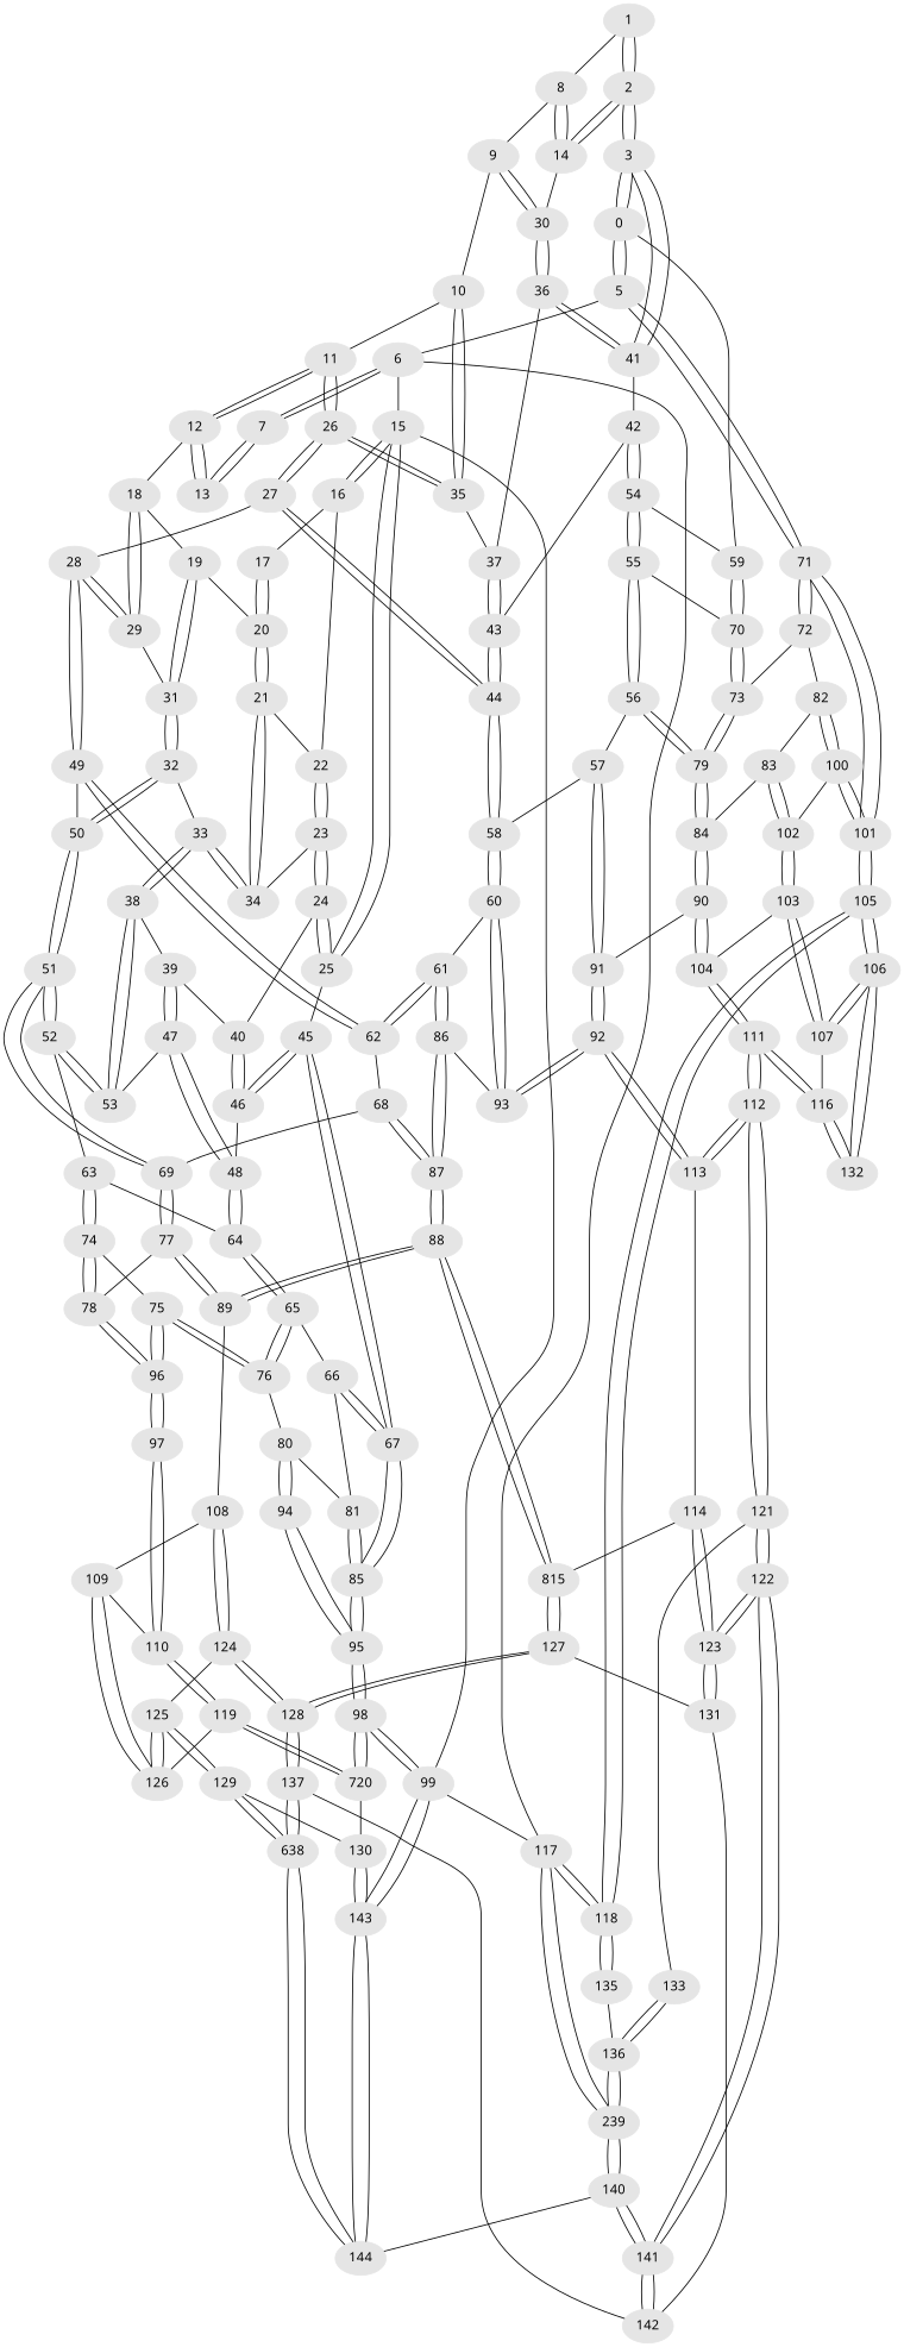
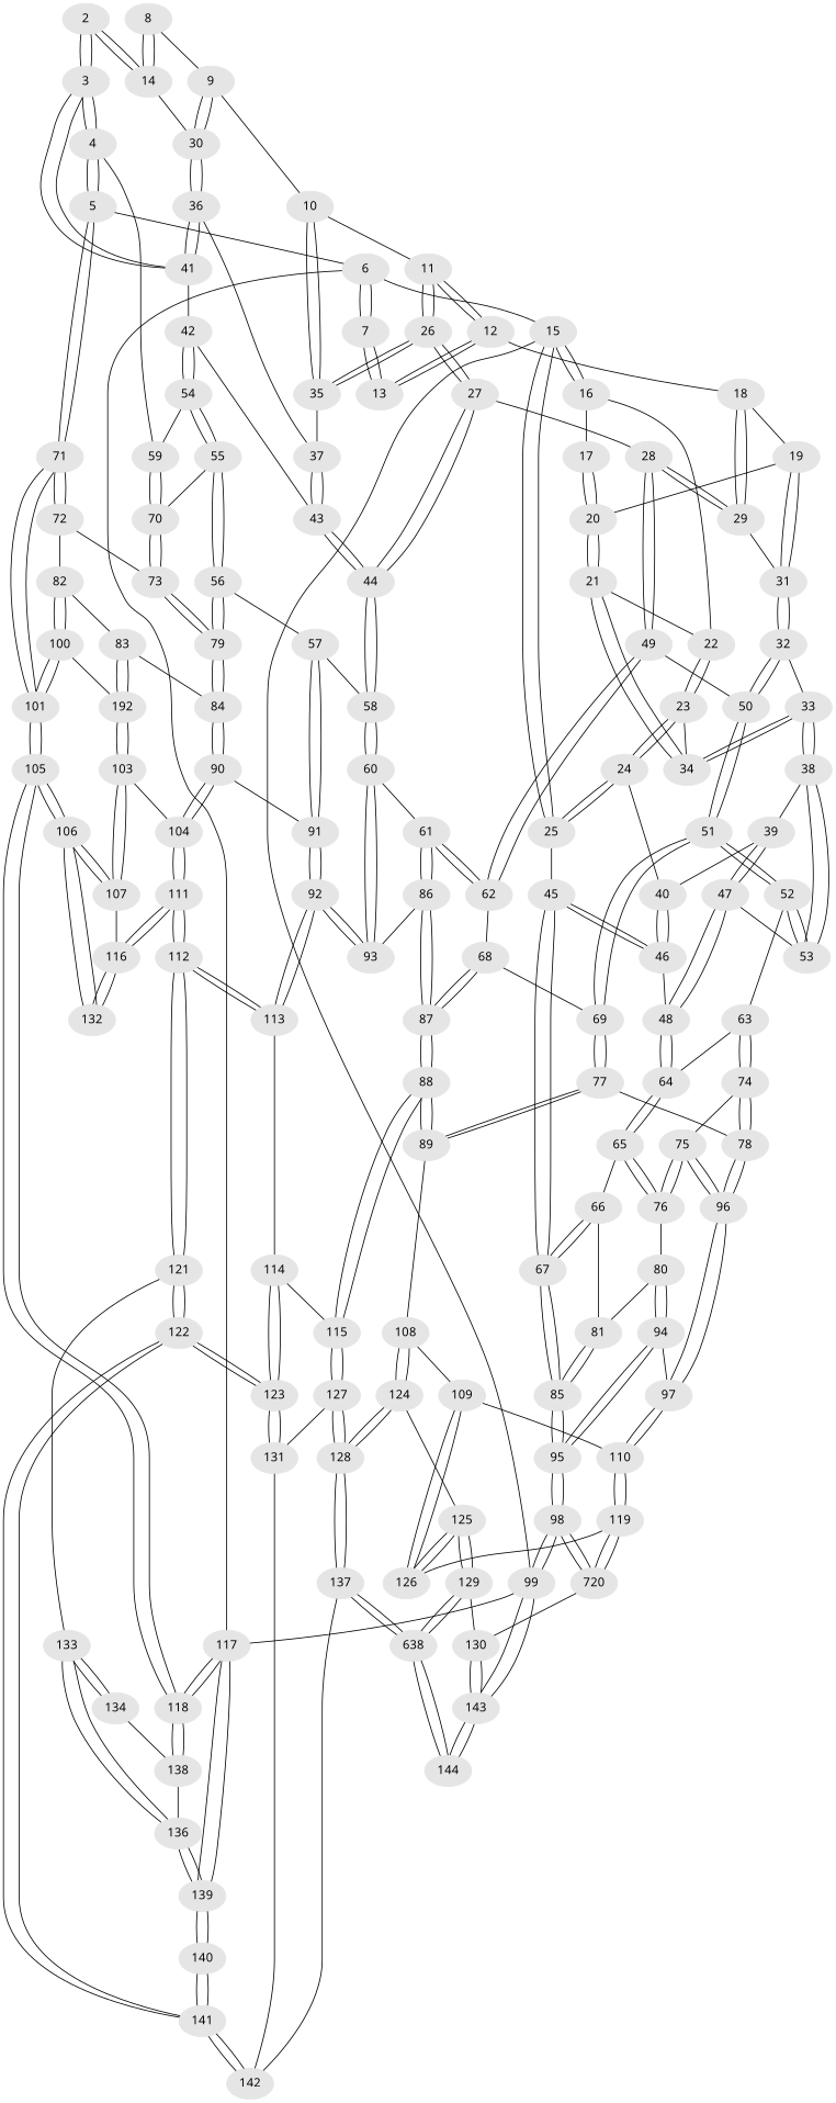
  graph {
    fontname="Noto Sans"
    node [color=gray90 fontname="Noto Sans" style=filled]
    edge [fontname="Noto Sans"]
-   1
    2
    8
    3
    14
    9
-   4 [label=0]
+   4
    41
    30
    5
    59
    42
    6
    71
    70
    7
    15
    117
    72
    101
    13
    16
    25
    99
    118
-   139 [label=239]
+   139
    10
    11
    35
    36
    12
    26
    37
    18
    27
    19
    29
    17
    22
    45
    143
    20
    23
    21
    31
    32
    34
    24
    40
    46
    67
    28
    44
    49
    58
    50
    62
    33
    38
    51
    39
    53
    43
    47
    48
    54
    55
    60
    85
    64
    65
    68
    52
    69
    63
    77
    74
    56
    57
    79
    73
    91
    84
    92
    61
    93
    86
    87
    75
    78
    66
    76
    81
    80
    95
    88
    89
    82
    105
    83
    100
    96
    97
    94
    108
    90
-   102
+   102 [label=192]
    103
    104
    98
-   115 [label=815]
+   115
    127
    109
    124
    111
    113
    114
    110
    n119 [label=720]
    119
    130
    144
    106
    107
    116
    112
    132
-   135
+   135 [label=138]
    126
    125
    128
    121
    122
    133
    123
    131
    140
    136
    141
+   134
    142
    129
    137
    n144 [label=638]
-   1 -- 2
-   1 -- 2
-   1 -- 8
    2 -- 3
    2 -- 3
    2 -- 14
    2 -- 14
    8 -- 14
    8 -- 14
    8 -- 9
    3 -- 4
    3 -- 4
    3 -- 41
    3 -- 41
    14 -- 30
    9 -- 30
    9 -- 30
    9 -- 10
    4 -- 5
    4 -- 5
    4 -- 59
    41 -- 42
    30 -- 36
    30 -- 36
    5 -- 6
    5 -- 71
    5 -- 71
    59 -- 70
    59 -- 70
    42 -- 43
    42 -- 54
    42 -- 54
    6 -- 7
    6 -- 7
    6 -- 15
    6 -- 117
    71 -- 72
    71 -- 72
    71 -- 101
    71 -- 101
    70 -- 73
    70 -- 73
    7 -- 13
    7 -- 13
    15 -- 16
    15 -- 16
    15 -- 25
    15 -- 25
    15 -- 99
    117 -- 118
    117 -- 118
    117 -- 139
    117 -- 139
    72 -- 73
    72 -- 82
    101 -- 105
    101 -- 105
    16 -- 17
    16 -- 22
    25 -- 45
    99 -- 117
    99 -- 143
    99 -- 143
    118 -- 135
    118 -- 135
    139 -- 140
    139 -- 140
    10 -- 11
    10 -- 35
    10 -- 35
    11 -- 12
    11 -- 12
    11 -- 26
    11 -- 26
    35 -- 37
    36 -- 41
    36 -- 41
    36 -- 37
    12 -- 13
    12 -- 13
    12 -- 18
    26 -- 35
    26 -- 35
    26 -- 27
    26 -- 27
    37 -- 43
    37 -- 43
    18 -- 19
    18 -- 29
    18 -- 29
    27 -- 28
    27 -- 44
    27 -- 44
    19 -- 20
    19 -- 31
    19 -- 31
    29 -- 31
    17 -- 20
    17 -- 20
    22 -- 23
    22 -- 23
    45 -- 46
    45 -- 46
    45 -- 67
    45 -- 67
    143 -- 144
    143 -- 144
    20 -- 21
    20 -- 21
    23 -- 34
    23 -- 24
    23 -- 24
    21 -- 22
    21 -- 34
    21 -- 34
    31 -- 32
    31 -- 32
    32 -- 50
    32 -- 50
    32 -- 33
    24 -- 25
    24 -- 25
    24 -- 40
    40 -- 46
    40 -- 46
    46 -- 48
    67 -- 85
    67 -- 85
    28 -- 29
    28 -- 29
    28 -- 49
    28 -- 49
    44 -- 58
    44 -- 58
    49 -- 50
    49 -- 62
    49 -- 62
    58 -- 60
    58 -- 60
    50 -- 51
    50 -- 51
    62 -- 68
    33 -- 34
    33 -- 34
    33 -- 38
    33 -- 38
    38 -- 39
    38 -- 53
    38 -- 53
    51 -- 52
    51 -- 52
    51 -- 69
    51 -- 69
    39 -- 40
    39 -- 47
    39 -- 47
    43 -- 44
    43 -- 44
    47 -- 53
    47 -- 48
    47 -- 48
    48 -- 64
    48 -- 64
    54 -- 59
    54 -- 55
    54 -- 55
    55 -- 70
    55 -- 56
    55 -- 56
    60 -- 61
    60 -- 93
    60 -- 93
    85 -- 95
    85 -- 95
    64 -- 65
    64 -- 65
    65 -- 66
    65 -- 76
    65 -- 76
    68 -- 69
    68 -- 87
    68 -- 87
    52 -- 53
    52 -- 53
    52 -- 63
    69 -- 77
    69 -- 77
    63 -- 64
    63 -- 74
    63 -- 74
    77 -- 78
    77 -- 89
    77 -- 89
    74 -- 75
    74 -- 78
    74 -- 78
    56 -- 57
    56 -- 79
    56 -- 79
    57 -- 58
    57 -- 91
    57 -- 91
    79 -- 84
    79 -- 84
    73 -- 79
    73 -- 79
    91 -- 92
    91 -- 92
    84 -- 90
    84 -- 90
    92 -- 93
    92 -- 93
    92 -- 113
    92 -- 113
    61 -- 62
    61 -- 62
    61 -- 86
    61 -- 86
    86 -- 93
    86 -- 87
    86 -- 87
    87 -- 88
    87 -- 88
    75 -- 76
    75 -- 76
    75 -- 96
    75 -- 96
    78 -- 96
    78 -- 96
    66 -- 67
    66 -- 67
    66 -- 81
    76 -- 80
    81 -- 85
    81 -- 85
    80 -- 81
    80 -- 94
    80 -- 94
    95 -- 98
    95 -- 98
    88 -- 89
    88 -- 89
    88 -- 115
    88 -- 115
    89 -- 108
    82 -- 83
    82 -- 100
    82 -- 100
    105 -- 118
    105 -- 118
    105 -- 106
    105 -- 106
    83 -- 84
    83 -- 102
    83 -- 102
    100 -- 101
    100 -- 101
    100 -- 102
    96 -- 97
    96 -- 97
    97 -- 110
    97 -- 110
    94 -- 95
    94 -- 95
+   94 -- 97
    108 -- 109
    108 -- 124
    108 -- 124
    90 -- 91
    90 -- 104
    90 -- 104
    102 -- 103
    102 -- 103
    103 -- 104
    103 -- 107
    103 -- 107
    104 -- 111
    104 -- 111
    98 -- 99
    98 -- 99
    98 -- n119
    98 -- n119
    115 -- 127
    115 -- 127
    127 -- 128
    127 -- 128
    127 -- 131
    109 -- 110
    109 -- 126
    109 -- 126
    124 -- 125
    124 -- 128
    124 -- 128
    111 -- 116
    111 -- 116
    111 -- 112
    111 -- 112
    113 -- 114
    114 -- 115
    114 -- 123
    114 -- 123
    110 -- 119
    110 -- 119
    n119 -- 130
    119 -- n119
    119 -- n119
    119 -- 126
    130 -- 143
    130 -- 143
    106 -- 107
    106 -- 107
    106 -- 132
    106 -- 132
    107 -- 116
    116 -- 132
    116 -- 132
    112 -- 113
    112 -- 113
    112 -- 121
    112 -- 121
    135 -- 136
    125 -- 126
    125 -- 126
    125 -- 129
    125 -- 129
    128 -- 137
    128 -- 137
    121 -- 122
    121 -- 122
    121 -- 133
    122 -- 123
    122 -- 123
    122 -- 141
    122 -- 141
    133 -- 136
    133 -- 136
+   133 -- 134
+   133 -- 134
    123 -- 131
    123 -- 131
    131 -- 142
-   140 -- 144
    140 -- 141
    140 -- 141
    136 -- 139
    136 -- 139
    141 -- 142
    141 -- 142
+   134 -- 135
    129 -- 130
    129 -- n144
    129 -- n144
    137 -- 142
    137 -- n144
    137 -- n144
    n144 -- 144
    n144 -- 144
  }
